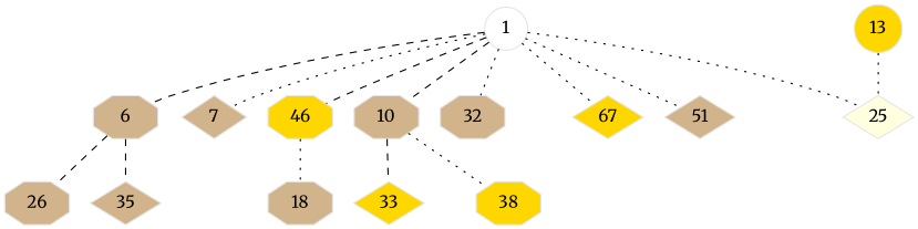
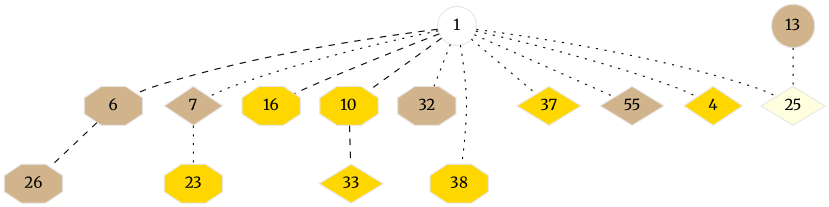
  graph {
    fontname=Merriweather
    node [color=gray90 fillcolor=tan fontname=Merriweather shape=octagon style=filled]
    edge [fontname=Merriweather style=dotted]
    1 [fillcolor=white shape=circle super="+9+5+2"]
+   4 [fillcolor=gold shape=diamond super="+42+47"]
    6 [super="+19"]
    7 [shape=diamond super="+31+8+22"]
-   10 [super="+54+46+44"]
-   16 [fillcolor=gold super="+51" label=46]
+   10 [fillcolor=gold super="+54+46+44"]
+   16 [fillcolor=gold super="+51"]
    32
    n8 [fillcolor=gold label=38]
-   37 [fillcolor=gold shape=diamond label=67]
-   55 [shape=diamond label=51]
+   37 [fillcolor=gold shape=diamond]
+   55 [shape=diamond]
    25 [fillcolor=lightyellow shape=diamond super="+28+41"]
    26 [super="+43"]
-   35 [shape=diamond]
+   23 [fillcolor=gold super="+24+57+45+27"]
    33 [fillcolor=gold shape=diamond]
-   13 [fillcolor=gold shape=circle super="+21+30+14"]
-   18
+   13 [shape=circle super="+21+30+14"]
+   1 -- 4
    1 -- 6 [style=dashed]
    1 -- 7
    1 -- 10 [style=dashed]
    1 -- 16 [style=dashed]
    1 -- 32
-   10 -- n8
+   1 -- n8
    1 -- 37
    1 -- 55
    1 -- 25
    6 -- 26 [style=dashed]
-   6 -- 35 [style=dashed]
+   7 -- 23
    10 -- 33 [style=dashed]
-   16 -- 18
    13 -- 25
  }
